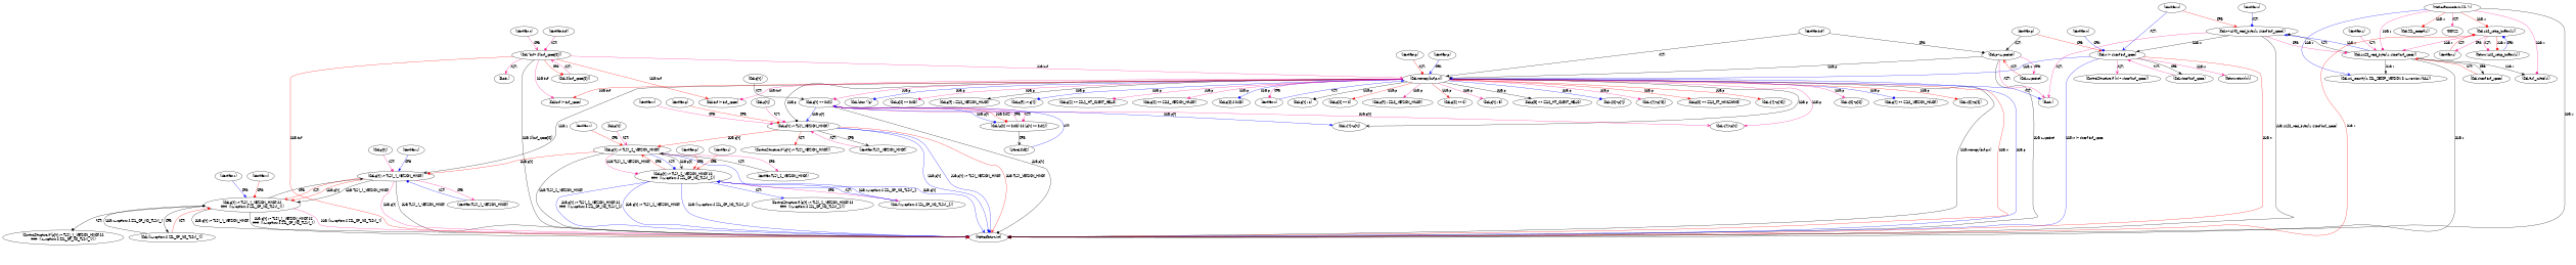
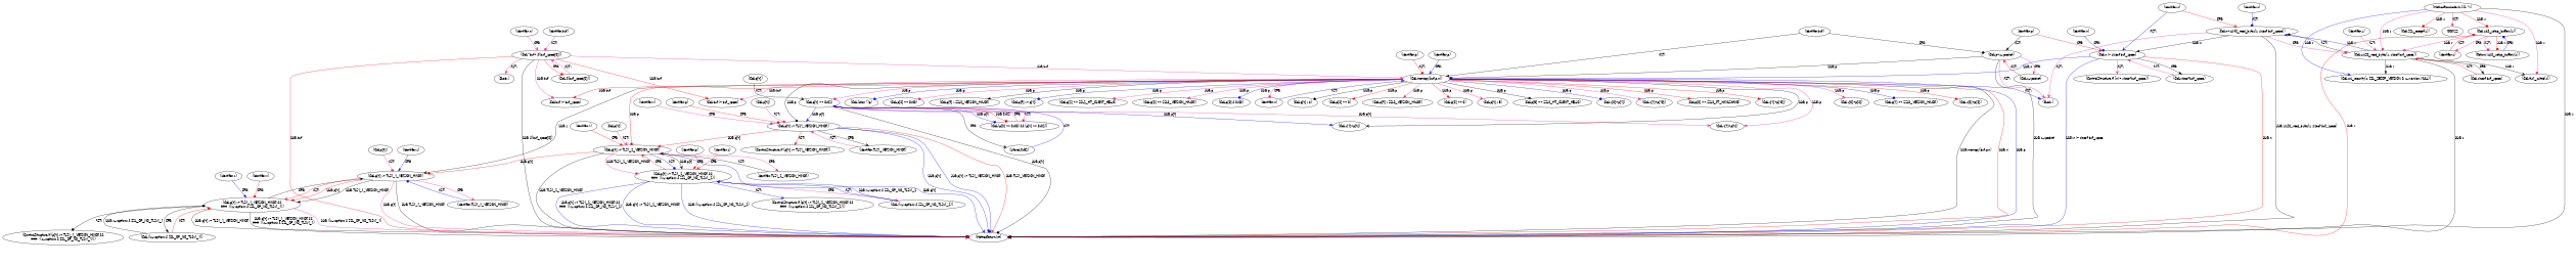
  digraph {
    fontname="Patrick Hand"
    node [fontname="Patrick Hand"]
    edge [arrowhead=dot color=deeppink fontname="Patrick Hand"]
    n1 [label="(Call,p[4] >= TLS1_VERSION_MINOR)"]
    n2 [label="(Call,p[4] >= TLS1_2_VERSION_MINOR)"]
    n3 [label="(ControlStructure,if (p[4] >= TLS1_VERSION_MINOR))"]
    n4 [label="(Identifier,TLS1_VERSION_MINOR)"]
    n5 [label="(MethodReturn,int)"]
    n6 [label="(Call,p[4] >= TLS1_1_VERSION_MINOR)"]
    n7 [label="(Call,p[4] >= TLS1_2_VERSION_MINOR &&\n\t\t\t\t\t   !(s->options & SSL_OP_NO_TLSv1_2))"]
    n8 [label="(Identifier,TLS1_2_VERSION_MINOR)"]
    n9 [label="(Call,memcpy(buf,p,n))"]
    n10 [label="(Call,p[4] == 0x02)"]
    n11 [label="(Call,(char *)p)"]
    n12 [label="(Call,p[3] == 0x00)"]
    n13 [label="(Call,p[9] > SSL3_VERSION_MAJOR)"]
    n14 [label="(Call,buf != buf_space)"]
    n15 [label="(Call,p[9] >= p[1])"]
    n16 [label="(Call,p[2] == SSL2_MT_CLIENT_HELLO)"]
    n17 [label="(Call,p[3] == SSL3_VERSION_MAJOR)"]
    n18 [label="(Call,p[0] & 0x80)"]
    n19 [label="(Identifier,n)"]
    n20 [label="(Call,p[4] < 6)"]
    n21 [label="(Call,p[3] == 0)"]
    n22 [label="(Call,p[9] > SSL3_VERSION_MAJOR)"]
    n23 [label="(Call,p[3] == 0)"]
    n24 [label="(Call,buf != buf_space)"]
    n25 [label="(Call,p[4] < 5)"]
    n26 [label="(Call,p[5] == SSL3_MT_CLIENT_HELLO)"]
    n27 [label="(Call,v[0]=p[1])"]
    n28 [label="(Call,v[1]=p[10])"]
    n29 [label="(Call,p[0] == SSL3_RT_HANDSHAKE)"]
    n30 [label="(Call,v[1]=p[10])"]
    n31 [label="(Call,v[1]=p[4])"]
    n32 [label="(Block,)"]
    n33 [label="(Call,v[0]=p[3])"]
    n34 [label="(Call,p[1] == SSL3_VERSION_MAJOR)"]
    n35 [label="(Call,v[1]=p[4])"]
    n36 [label="(Call,v[0]=p[3])"]
    n37 [label="(Call,(p[3] == 0x00) && (p[4] == 0x02))"]
    n38 [label="(Literal,0x52)"]
    n39 [label="(Call,p[4] >= TLS1_1_VERSION_MINOR &&\n\t\t\t\t\t   !(s->options & SSL_OP_NO_TLSv1_1))"]
    n40 [label="(Identifier,TLS1_1_VERSION_MINOR)"]
    n41 [label="(Call,*buf= &(buf_space[0]))"]
    n42 [label="(Call,&(buf_space[0]))"]
    n43 [label="(Block,)"]
    n44 [label="(Call,p=s->packet)"]
    n45 [label="(Call,s->packet)"]
    n46 [label="(Call,n != sizeof buf_space)"]
    n47 [label="(ControlStructure,if (n != sizeof buf_space))"]
    n48 [label="(Call,sizeof buf_space)"]
-   n49 [label="(Return,return(n);)"]
    n50 [label="(Call,n=ssl73_read_bytes(s, sizeof buf_space))"]
    n51 [label="(Call,ssl23_read_bytes(s, sizeof buf_space))"]
    n52 [label="(Call,tls1_suiteb(s))"]
    n53 [label="(Call,sizeof buf_space)"]
    n54 [label="(Call,ssl_security(s, SSL_SECOP_VERSION, 0, s->version, NULL))"]
    n55 [label="(Call,ssl3_setup_buffers(s))"]
    n56 [label="(Identifier,s)"]
    n57 [label="(Return,!ssl3_setup_buffers(s))"]
    n58 [label="(MethodParameterIn,SSL *s)"]
    n59 [label="(Call,SSL_accept(s))"]
    1000122
    n61 [label="(Call,!(s->options & SSL_OP_NO_TLSv1_2))"]
    n62 [label="(ControlStructure,if (p[4] >= TLS1_2_VERSION_MINOR &&\n\t\t\t\t\t   !(s->options & SSL_OP_NO_TLSv1_2)))"]
    n63 [label="(ControlStructure,if (p[4] >= TLS1_1_VERSION_MINOR &&\n\t\t\t\t\t   !(s->options & SSL_OP_NO_TLSv1_1)))"]
    n64 [label="(Call,!(s->options & SSL_OP_NO_TLSv1_1))"]
    n65 [label="(Call,p[4])"]
    n66 [label="(Identifier,buf)"]
    n67 [label="(Identifier,n)"]
    n68 [label="(Identifier,p)"]
    n69 [label="(Identifier,p)"]
    n70 [label="(Call,p[4])"]
    n71 [label="(Identifier,n)"]
    n72 [label="(Identifier,p)"]
    n73 [label="(Identifier,s)"]
    n74 [label="(Identifier,p)"]
    n75 [label="(Call,p[4])"]
    n76 [label="(Identifier,s)"]
    n77 [label="(Identifier,p)"]
    n78 [label="(Identifier,n)"]
    n79 [label="(Identifier,s)"]
    n80 [label="(Identifier,s)"]
    n81 [label="(Call,p[4])"]
    n82 [label="(Identifier,s)"]
    n83 [label="(Identifier,s)"]
    n84 [label="(Identifier,n)"]
    n85 [label="(Identifier,s)"]
    n86 [label="(Identifier,buf)"]
    n1 -> n2 [arrowhead=normal color=red label="DDG: p[4]"]
    n1 -> n3 [arrowhead=normal color=red label="AST: "]
    n1 -> n4 [arrowhead=vee color=black label="CFG: "]
    n1 -> n5 [arrowhead=normal color=blue label="DDG: p[4]"]
    n1 -> n5 [color=blue label="DDG: p[4] >= TLS1_VERSION_MINOR"]
    n1 -> n5 [arrowhead=vee color=red label="DDG: TLS1_VERSION_MINOR"]
    n2 -> n5 [arrowhead=vee color=blue label="DDG: p[4]"]
    n2 -> n5 [arrowhead=vee color=black label="DDG: TLS1_2_VERSION_MINOR"]
    n2 -> n6 [color=red label="DDG: p[4]"]
    n2 -> n7 [color=blue label="AST: "]
    n2 -> n7 [arrowhead=vee color=black label="DDG: p[4]"]
    n2 -> n7 [label="DDG: TLS1_2_VERSION_MINOR"]
    n2 -> n8 [arrowhead=normal label="CFG: "]
    n4 -> n1 [arrowhead=normal label="AST: "]
    n6 -> n5 [arrowhead=vee color=black label="DDG: TLS1_1_VERSION_MINOR"]
    n6 -> n5 [arrowhead=normal label="DDG: p[4]"]
    n6 -> n39 [arrowhead=vee color=red label="AST: "]
    n6 -> n39 [arrowhead=normal color=red label="DDG: p[4]"]
    n6 -> n39 [arrowhead=normal color=black label="DDG: TLS1_1_VERSION_MINOR"]
    n6 -> n40 [arrowhead=vee label="CFG: "]
    n7 -> n2 [arrowhead=vee color=red label="CFG: "]
    n7 -> n5 [color=blue label="DDG: p[4] >= TLS1_2_VERSION_MINOR"]
    n7 -> n5 [arrowhead=vee color=blue label="DDG: !(s->options & SSL_OP_NO_TLSv1_2)"]
    n7 -> n5 [color=blue label="DDG: p[4] >= TLS1_2_VERSION_MINOR &&\n\t\t\t\t\t   !(s->options & SSL_OP_NO_TLSv1_2)"]
    n7 -> n61 [arrowhead=vee label="CFG: "]
    n7 -> n62 [arrowhead=vee color=blue label="AST: "]
    n8 -> n2 [arrowhead=normal color=black label="AST: "]
    n9 -> n1 [color=black label="DDG: p"]
+   n9 -> n2 [color=red label="DDG: p"]
    n9 -> n5 [arrowhead=vee color=black label="DDG: memcpy(buf,p,n)"]
    n9 -> n5 [color=red label="DDG: n"]
    n9 -> n5 [color=blue label="DDG: p"]
    n9 -> n6 [arrowhead=vee color=black label="DDG: s"]
    n9 -> n10 [label="DDG: p"]
    n9 -> n11 [color=blue label="DDG: p"]
    n9 -> n12 [label="DDG: p"]
    n9 -> n13 [arrowhead=normal color=black label="DDG: p"]
    n9 -> n14 [arrowhead=normal color=red label="DDG: buf"]
    n9 -> n15 [color=blue label="DDG: p"]
    n9 -> n16 [label="DDG: p"]
    n9 -> n17 [arrowhead=normal label="DDG: p"]
    n9 -> n18 [color=blue label="DDG: p"]
    n9 -> n19 [label="CFG: "]
    n9 -> n20 [color=black label="DDG: p"]
    n9 -> n21 [arrowhead=normal color=red label="DDG: p"]
    n9 -> n22 [arrowhead=normal label="DDG: p"]
    n9 -> n23 [arrowhead=normal color=red label="DDG: p"]
    n9 -> n24 [label="DDG: buf"]
    n9 -> n25 [arrowhead=vee label="DDG: p"]
    n9 -> n26 [arrowhead=normal color=black label="DDG: p"]
    n9 -> n27 [color=blue label="DDG: p"]
    n9 -> n28 [arrowhead=normal label="DDG: p"]
    n9 -> n29 [arrowhead=normal color=red label="DDG: p"]
    n9 -> n30 [arrowhead=normal color=red label="DDG: p"]
    n9 -> n31 [arrowhead=normal label="DDG: p"]
    n9 -> n32 [arrowhead=normal color=blue label="AST: "]
    n9 -> n33 [arrowhead=normal label="DDG: p"]
    n9 -> n34 [color=blue label="DDG: p"]
    n9 -> n35 [arrowhead=vee color=black label="DDG: p"]
    n9 -> n36 [arrowhead=normal color=red label="DDG: p"]
    n10 -> n1 [arrowhead=vee color=blue label="DDG: p[4]"]
    n10 -> n5 [color=black label="DDG: p[4]"]
    n10 -> n31 [arrowhead=vee label="DDG: p[4]"]
    n10 -> n35 [arrowhead=normal color=blue label="DDG: p[4]"]
    n10 -> n37 [label="AST: "]
    n10 -> n37 [color=blue label="DDG: p[4]"]
    n10 -> n37 [color=red label="DDG: 0x02"]
-   n37 -> n38 [arrowhead=vee color=black label="CFG: "]
+   n10 -> n38 [arrowhead=vee color=black label="CFG: "]
    n19 -> n9 [arrowhead=normal color=blue label="AST: "]
    n37 -> n10 [label="CFG: "]
    n38 -> n10 [arrowhead=normal color=blue label="AST: "]
    n39 -> n5 [arrowhead=vee color=black label="DDG: p[4] >= TLS1_1_VERSION_MINOR &&\n\t\t\t\t\t   !(s->options & SSL_OP_NO_TLSv1_1)"]
    n39 -> n5 [arrowhead=vee label="DDG: !(s->options & SSL_OP_NO_TLSv1_1)"]
    n39 -> n5 [color=black label="DDG: p[4] >= TLS1_1_VERSION_MINOR"]
    n39 -> n6 [arrowhead=vee color=black label="CFG: "]
    n39 -> n63 [color=black label="AST: "]
    n39 -> n64 [arrowhead=normal color=black label="CFG: "]
    n40 -> n6 [color=blue label="AST: "]
    n41 -> n5 [arrowhead=vee color=black label="DDG: &(buf_space[0])"]
    n41 -> n5 [color=red label="DDG: buf"]
    n41 -> n9 [arrowhead=vee label="DDG: buf"]
    n41 -> n14 [arrowhead=normal label="DDG: buf"]
    n41 -> n24 [arrowhead=vee color=red label="DDG: buf"]
    n41 -> n42 [color=red label="CFG: "]
    n41 -> n43 [arrowhead=normal label="AST: "]
    n42 -> n41 [arrowhead=vee label="AST: "]
    n44 -> n5 [arrowhead=normal color=black label="DDG: s->packet"]
    n44 -> n9 [color=black label="DDG: p"]
    n44 -> n32 [arrowhead=vee label="AST: "]
    n44 -> n45 [arrowhead=vee label="CFG: "]
    n45 -> n44 [arrowhead=vee color=red label="AST: "]
    n46 -> n5 [arrowhead=normal color=blue label="DDG: n != sizeof buf_space"]
    n46 -> n5 [arrowhead=vee color=red label="DDG: n"]
    n46 -> n9 [arrowhead=vee color=blue label="DDG: n"]
    n46 -> n47 [arrowhead=vee label="AST: "]
    n46 -> n48 [arrowhead=normal color=black label="CFG: "]
-   n46 -> n49 [arrowhead=vee label="DDG: n"]
    n48 -> n46 [arrowhead=normal label="AST: "]
    n50 -> n5 [arrowhead=normal color=black label="DDG: ssl23_read_bytes(s, sizeof buf_space)"]
    n50 -> n32 [arrowhead=vee label="AST: "]
    n50 -> n46 [arrowhead=normal color=black label="DDG: n"]
    n50 -> n51 [label="CFG: "]
    n51 -> n5 [arrowhead=normal color=black label="DDG: s"]
    n51 -> n50 [color=black label="AST: "]
    n51 -> n50 [arrowhead=normal color=blue label="DDG: s"]
-   n51 -> n52 [arrowhead=normal color=black label="DDG: s"]
+   n51 -> n52 [arrowhead=vee color=black label="DDG: s"]
    n51 -> n53 [arrowhead=normal color=black label="CFG: "]
    n51 -> n54 [arrowhead=normal color=black label="DDG: s"]
    n53 -> n51 [arrowhead=vee color=red label="AST: "]
    n55 -> n5 [arrowhead=vee color=red label="DDG: s"]
    n55 -> n51 [arrowhead=normal label="DDG: s"]
    n55 -> n56 [arrowhead=normal label="CFG: "]
    n55 -> n57 [label="AST: "]
    n55 -> n57 [color=red label="DDG: s"]
    n56 -> n55 [color=red label="AST: "]
    n57 -> n55 [color=blue label="CFG: "]
    n58 -> n5 [arrowhead=vee color=black label="DDG: s"]
    n58 -> n51 [label="DDG: s"]
    n58 -> n52 [label="DDG: s"]
    n58 -> n54 [arrowhead=vee color=blue label="DDG: s"]
    n58 -> n55 [color=red label="DDG: s"]
    n58 -> n59 [color=red label="DDG: s"]
    n58 -> 1000122 [arrowhead=normal label="AST: "]
    n61 -> n7 [arrowhead=vee color=blue label="AST: "]
    n61 -> n7 [arrowhead=normal color=blue label="DDG: s->options & SSL_OP_NO_TLSv1_2"]
    n64 -> n39 [color=red label="AST: "]
    n64 -> n39 [color=black label="DDG: s->options & SSL_OP_NO_TLSv1_1"]
    n65 -> n2 [arrowhead=vee label="AST: "]
    n66 -> n9 [arrowhead=normal color=black label="AST: "]
    n66 -> n44 [color=black label="CFG: "]
    n67 -> n46 [arrowhead=vee color=blue label="AST: "]
    n67 -> n50 [arrowhead=vee color=red label="CFG: "]
    n68 -> n7 [arrowhead=normal color=red label="CFG: "]
    n69 -> n44 [arrowhead=normal color=black label="AST: "]
    n69 -> n46 [arrowhead=normal color=red label="CFG: "]
    n70 -> n10 [arrowhead=vee color=black label="AST: "]
    n71 -> n41 [arrowhead=vee label="CFG: "]
    n72 -> n1 [color=red label="CFG: "]
    n73 -> n39 [arrowhead=normal color=blue label="CFG: "]
    n74 -> n9 [color=red label="AST: "]
    n75 -> n1 [label="AST: "]
    n76 -> n39 [color=red label="CFG: "]
    n77 -> n9 [arrowhead=vee color=blue label="CFG: "]
    n78 -> n50 [color=blue label="AST: "]
    n79 -> n2 [arrowhead=vee color=red label="CFG: "]
    n80 -> n51 [arrowhead=vee label="AST: "]
    n81 -> n6 [label="AST: "]
    n82 -> n1 [label="CFG: "]
    n83 -> n7 [arrowhead=vee color=red label="CFG: "]
    n84 -> n46 [color=blue label="CFG: "]
    n85 -> n6 [arrowhead=normal color=blue label="CFG: "]
    n86 -> n41 [label="AST: "]
  }
